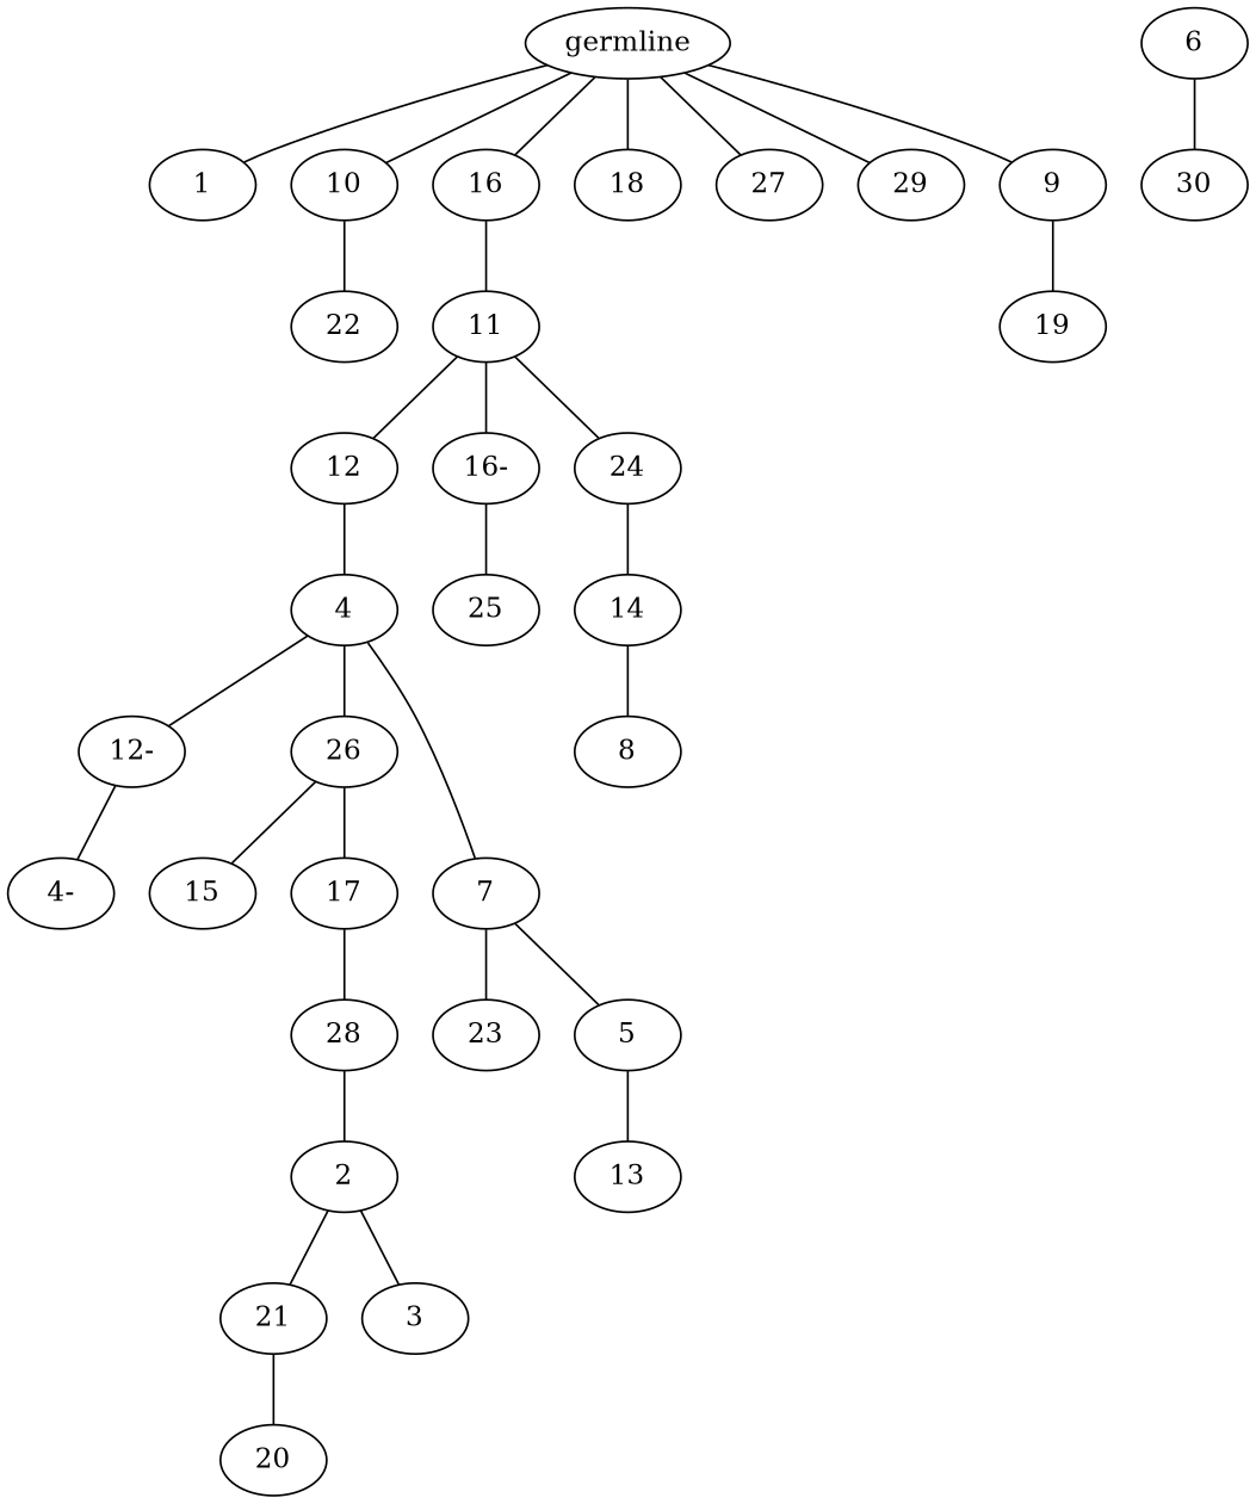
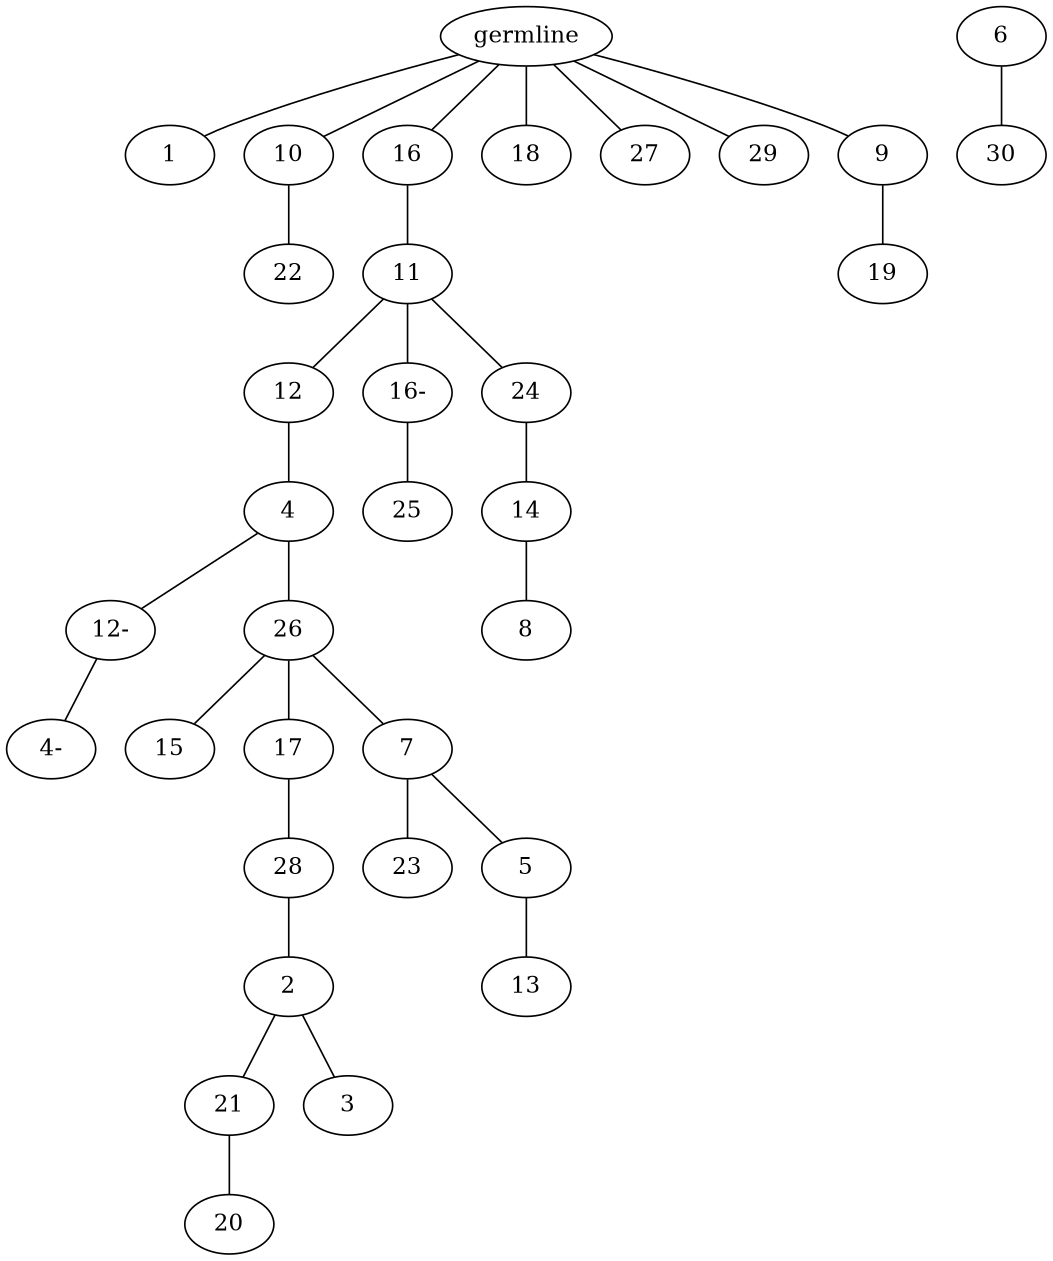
  graph {
    n1 [label=germline]
    n2 [label=1]
    n3 [label=10]
    n4 [label=16]
    n5 [label=18]
    n6 [label=27]
    n7 [label=29]
    n8 [label=9]
    n9 [label=22]
    n10 [label=11]
    n11 [label=6]
    n12 [label=30]
    n13 [label=19]
    n14 [label=12]
    n15 [label="16-"]
    n16 [label=24]
    n17 [label=4]
    n18 [label=25]
    n19 [label=14]
    n20 [label="12-"]
    n21 [label=26]
    n22 [label="4-"]
    n23 [label=15]
    n24 [label=17]
    n25 [label=7]
    n26 [label=28]
    n27 [label=23]
    n28 [label=5]
    n29 [label=2]
    n30 [label=21]
    n31 [label=3]
    n32 [label=20]
    n33 [label=13]
    n34 [label=8]
    n1 -- n2
    n1 -- n3
    n1 -- n4
    n1 -- n5
    n1 -- n6
    n1 -- n7
    n1 -- n8
    n3 -- n9
    n4 -- n10
    n8 -- n13
    n10 -- n14
    n10 -- n15
    n10 -- n16
    n11 -- n12
    n14 -- n17
    n15 -- n18
    n16 -- n19
    n17 -- n20
    n17 -- n21
    n19 -- n34
    n20 -- n22
    n21 -- n23
    n21 -- n24
-   n17 -- n25
+   n21 -- n25
    n24 -- n26
    n25 -- n27
    n25 -- n28
    n26 -- n29
    n28 -- n33
    n29 -- n30
    n29 -- n31
    n30 -- n32
  }
